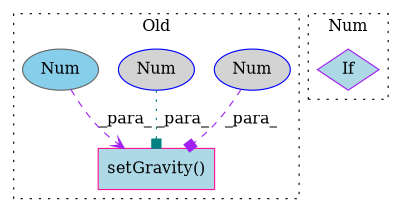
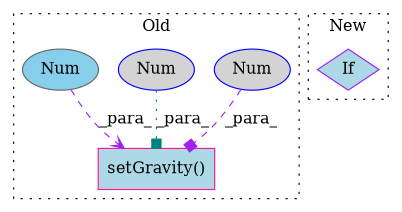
  digraph {
    node [a=76 l=1 shape=ellipse style=filled fillcolor=lightblue color=blue]
    edge [color=purple style=dashed arrowhead=box]
    n1 [a=75 l="20,1" label="setGravity()" s="1613,1643" shape=box color=deeppink]
    n2 [l=4 label=Num s=1639 fillcolor=lightgrey]
    n3 [label=Num s=1636 fillcolor=lightgrey]
    n4 [label=Num s=1633 fillcolor=skyblue color=gray40]
    n5 [a=96 l=3 label=If s=3123 shape=diamond color=purple]
    subgraph cluster_1 {
      label=Old
      style=dotted
      n1
      n2
      n3
      n4
    }
    subgraph cluster_2 {
-     label=Num
+     label=New
      style=dotted
      n5
    }
    n2 -> n1 [label=_para_]
    n3 -> n1 [label=_para_ color=teal style=dotted]
    n4 -> n1 [label=_para_ arrowhead=vee]
  }
